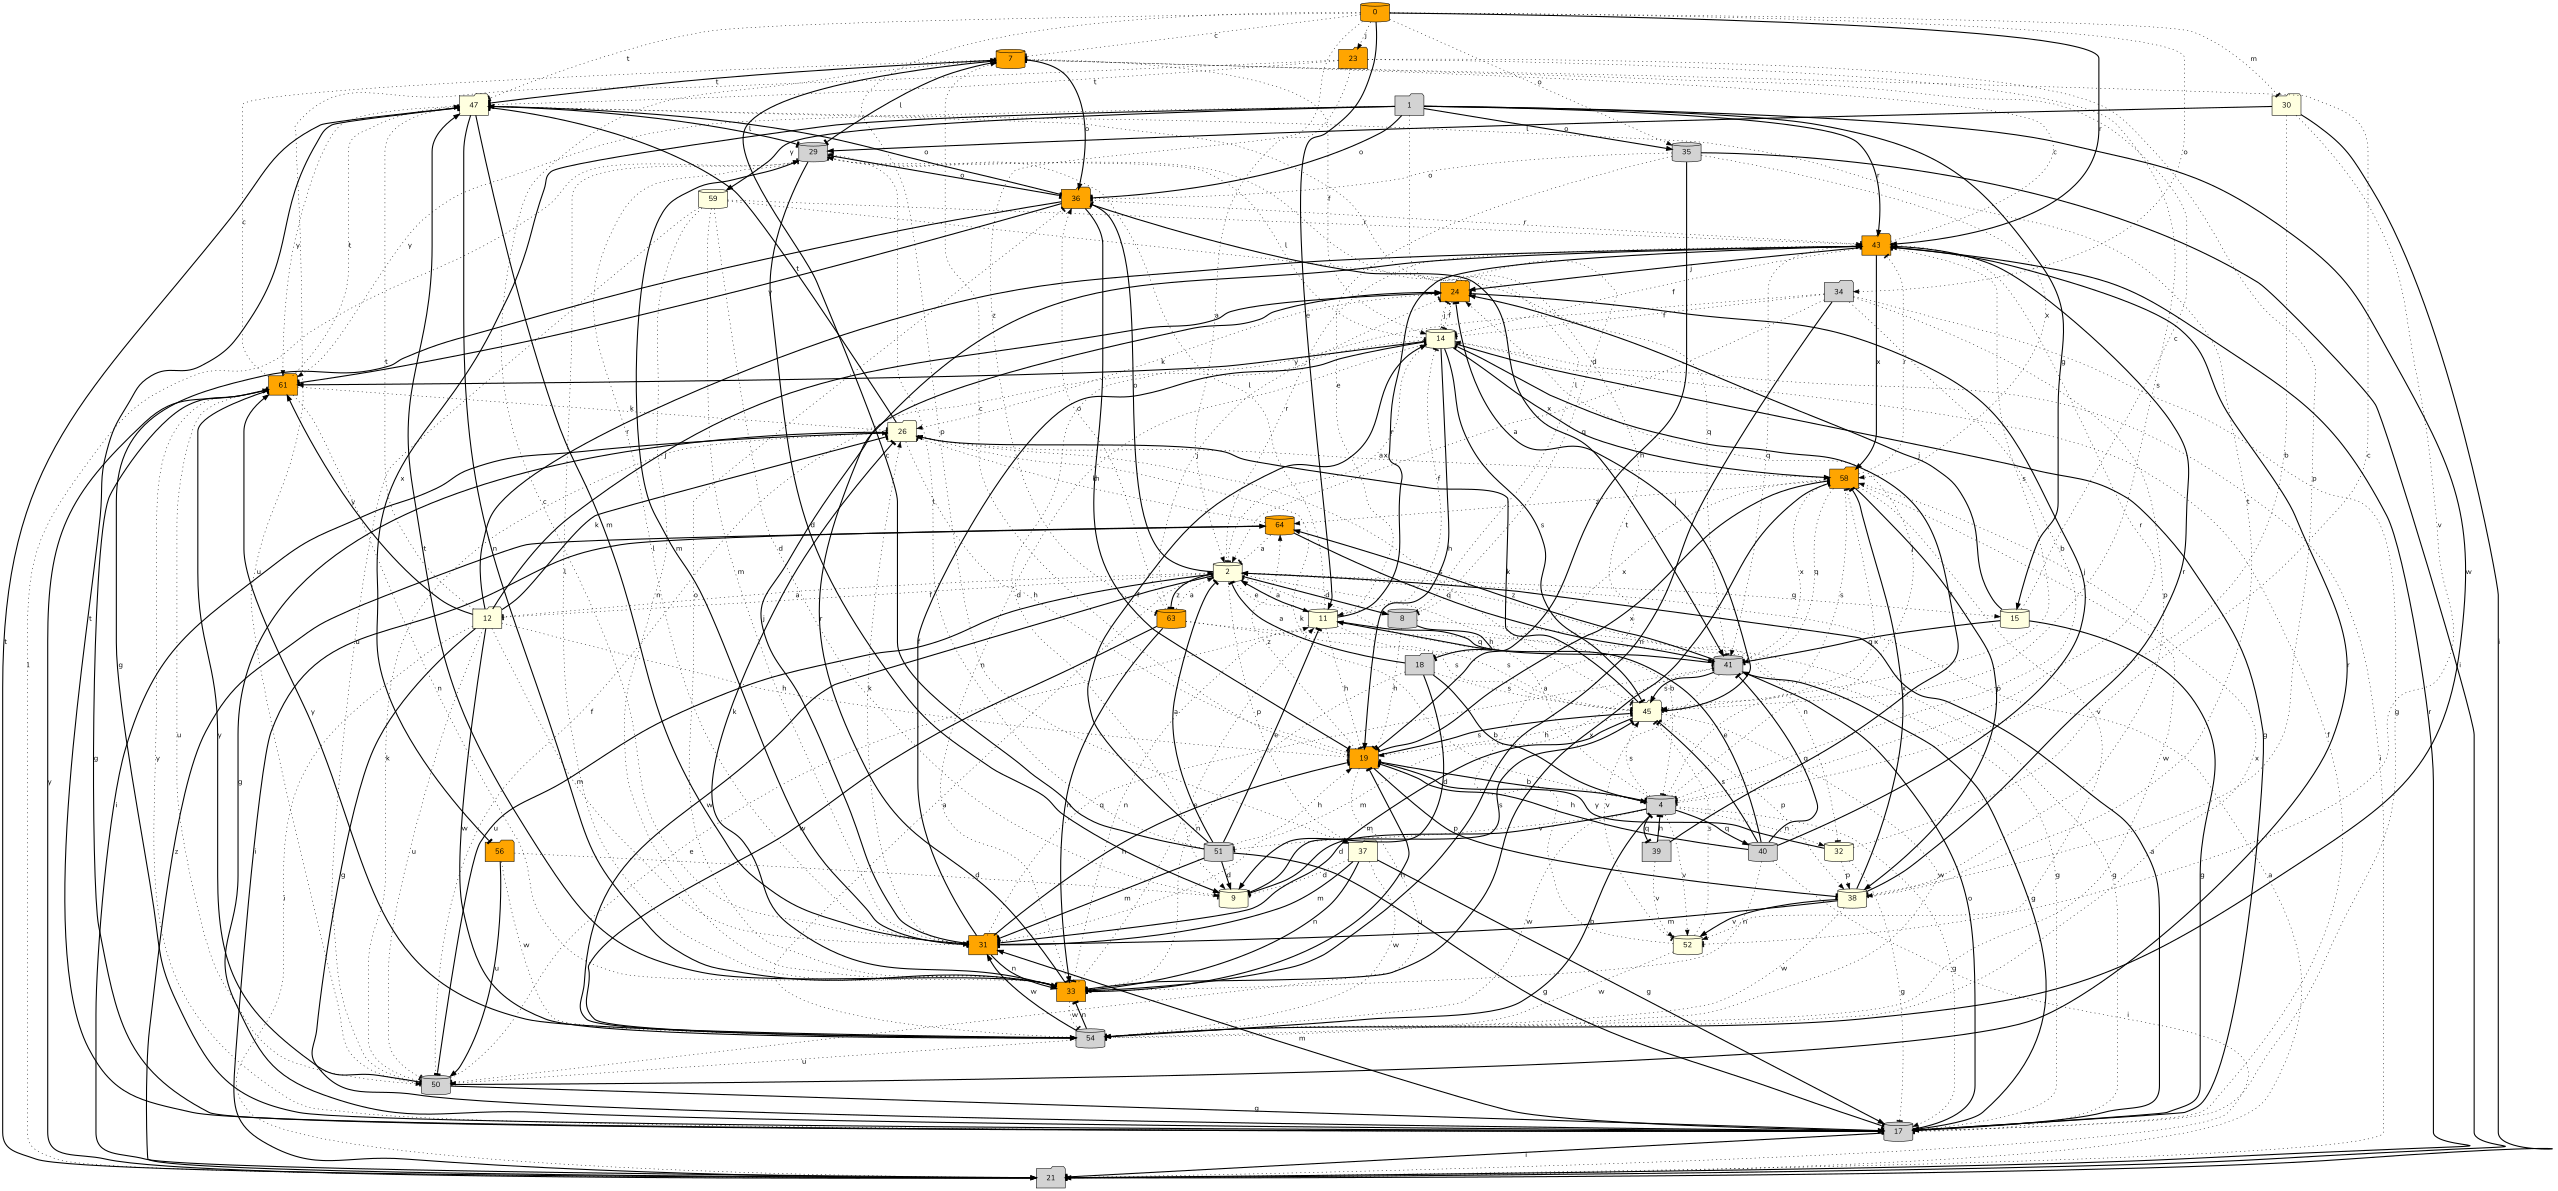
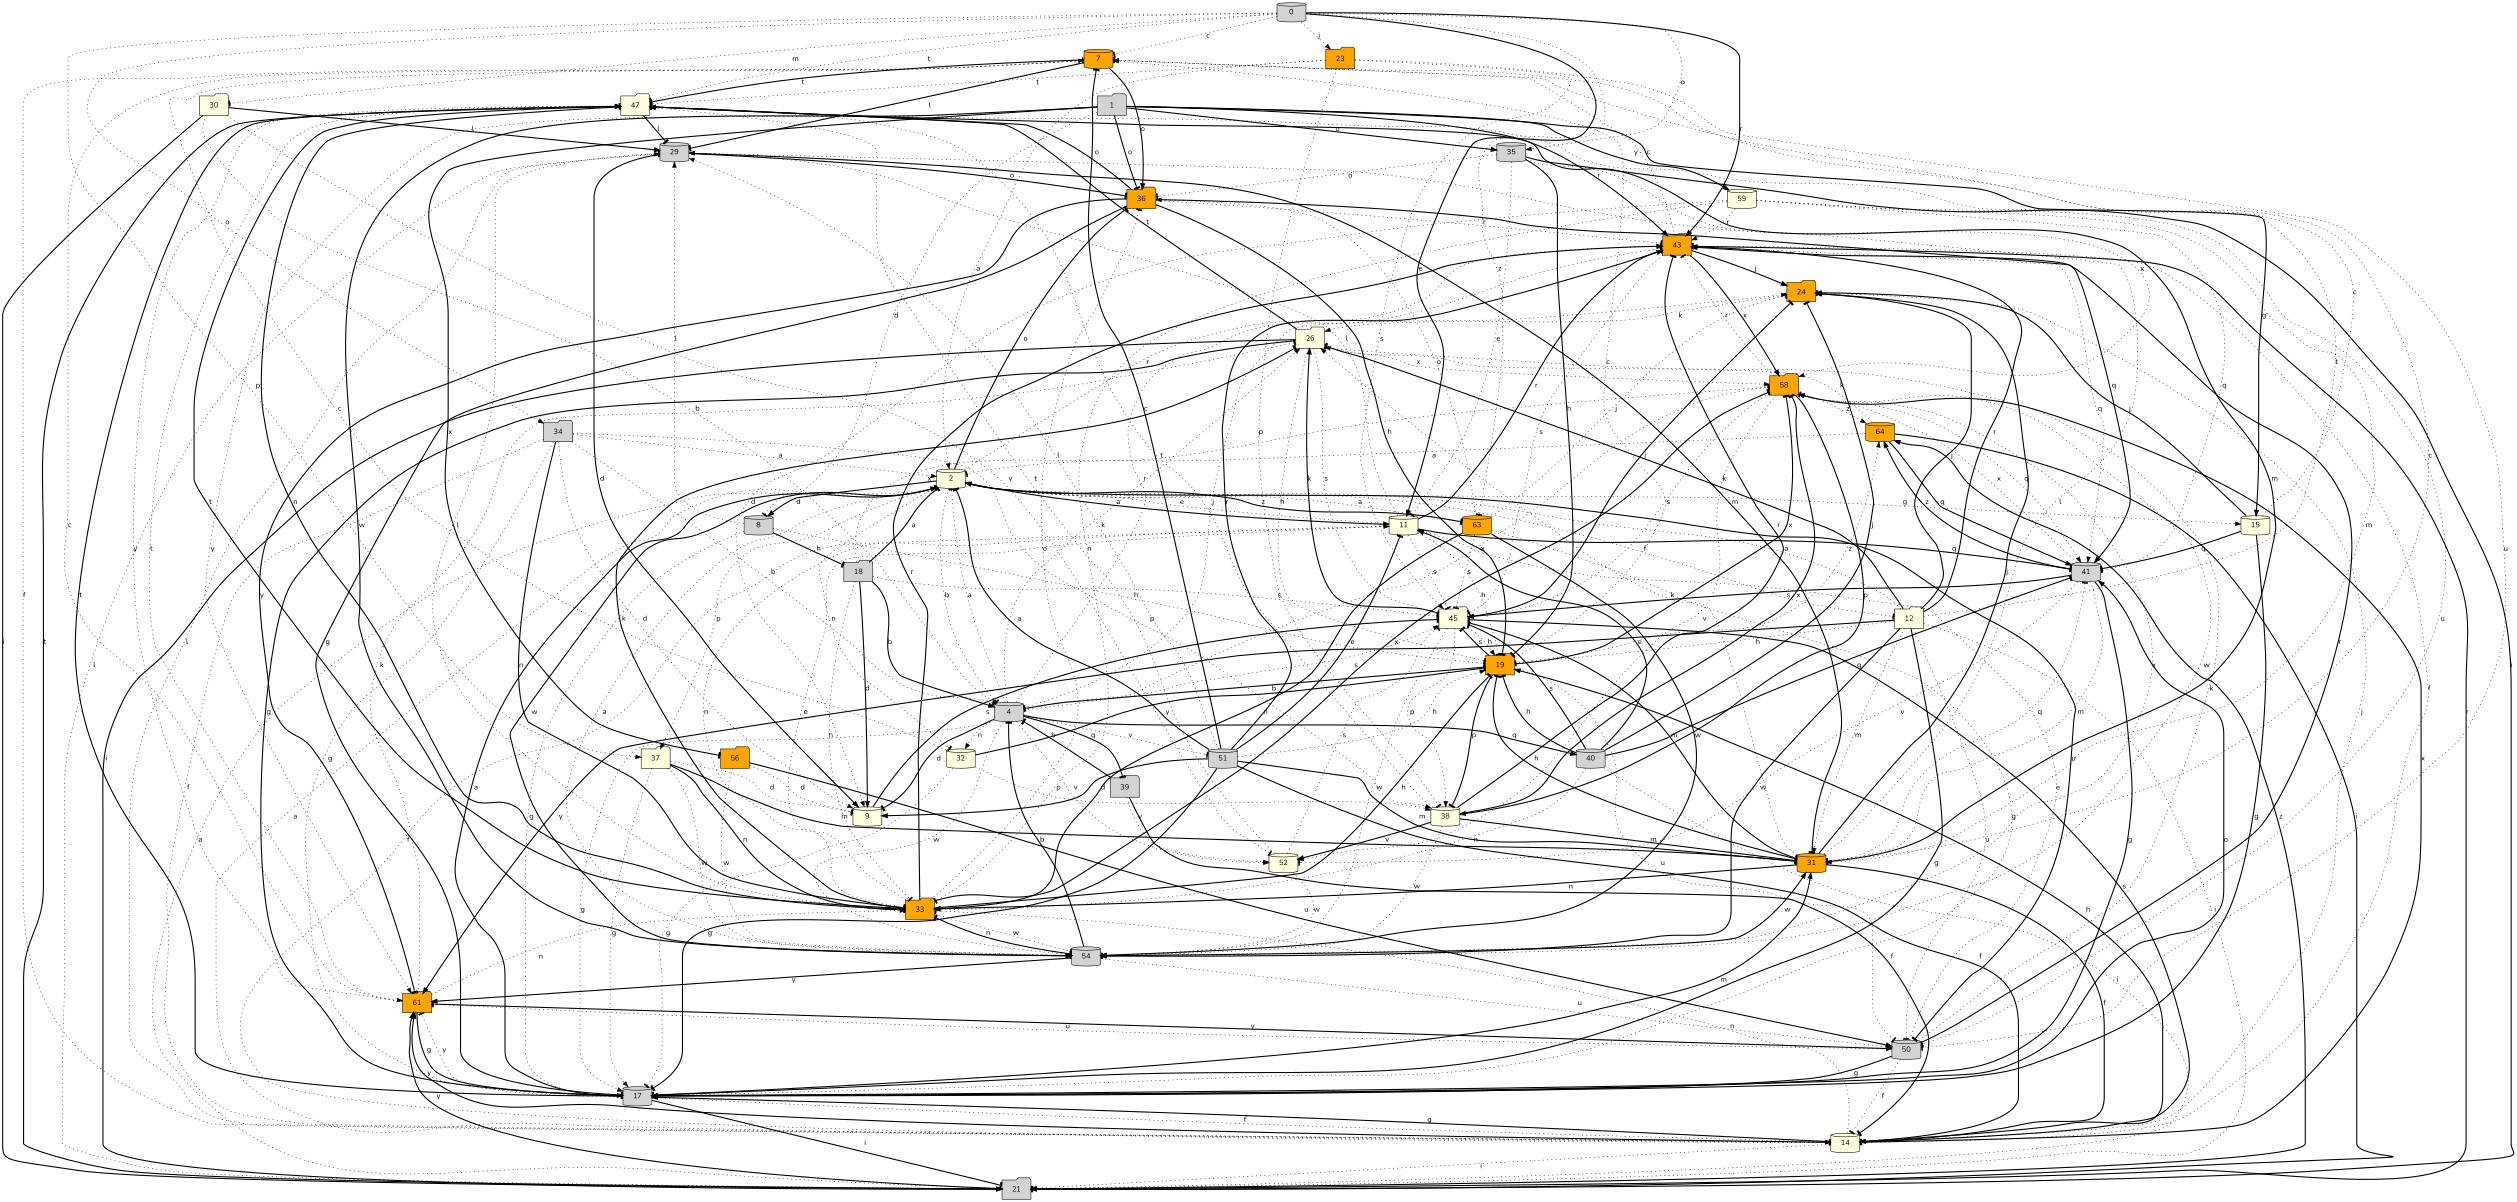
  strict digraph {
    fontname=Nunito
    node [fillcolor=lightgrey fontname=Nunito shape=cylinder style=filled]
    edge [arrowhead=tee fontname=Nunito style=dotted]
    7 [fillcolor=orange]
-   0 [fillcolor=orange]
+   0
    11 [fillcolor=lightyellow]
    23 [fillcolor=orange shape=folder]
    30 [fillcolor=lightyellow shape=folder]
    34 [shape=folder]
    35
    37 [fillcolor=lightyellow shape=folder]
    43 [fillcolor=orange shape=folder]
    47 [fillcolor=lightyellow shape=folder]
    63 [fillcolor=orange]
    36 [fillcolor=orange shape=folder]
    14 [fillcolor=lightyellow]
    29
    2 [fillcolor=lightyellow]
    45 [fillcolor=lightyellow shape=folder]
    19 [fillcolor=orange shape=folder]
    33 [fillcolor=orange shape=folder]
    41
    50
    38 [fillcolor=lightyellow]
    21 [shape=folder]
    4
    52 [fillcolor=lightyellow]
    9 [fillcolor=lightyellow]
    17
    58 [fillcolor=orange shape=folder]
    54
-   31 [fillcolor=orange shape=folder]
+   31 [fillcolor=orange]
    24 [fillcolor=orange shape=folder]
    61 [fillcolor=orange shape=folder]
    1 [shape=folder]
    8
    15 [fillcolor=lightyellow]
    56 [fillcolor=orange shape=folder]
    59 [fillcolor=lightyellow]
    18 [shape=folder]
    64 [fillcolor=orange]
    26 [fillcolor=lightyellow shape=folder]
    12 [fillcolor=lightyellow shape=folder]
    32 [fillcolor=lightyellow]
    39 [shape=folder]
    40
    51
    7 -> 47 [label=t style=bold]
    7 -> 36 [arrowhead=normal label=o style=bold]
    7 -> 14 [arrowhead=normal label=f]
    7 -> 29 [label=l style=bold]
    0 -> 7 [label=c]
    0 -> 11 [arrowhead=normal label=e style=bold]
    0 -> 23 [arrowhead=normal label=j]
    0 -> 30 [label=m]
    0 -> 34 [arrowhead=normal label=o]
    0 -> 35 [arrowhead=normal label=o]
    0 -> 37 [arrowhead=normal label=p]
    0 -> 43 [arrowhead=normal label=r style=bold]
    0 -> 47 [label=t]
    0 -> 63 [label=z]
    11 -> 43 [label=r style=bold]
    11 -> 14 [label=f]
    11 -> 29 [arrowhead=normal label=l]
    11 -> 2 [arrowhead=normal label=a style=bold]
    11 -> 45 [label=s]
    11 -> 19 [label=h]
    11 -> 33 [label=n]
    11 -> 41 [label=q style=bold]
    23 -> 47 [label=t]
    23 -> 2 [arrowhead=normal label=a]
    23 -> 45 [arrowhead=normal label=s]
    23 -> 50 [label=u]
    23 -> 38 [label=p]
    30 -> 29 [arrowhead=normal label=l style=bold]
    30 -> 21 [arrowhead=normal label=i style=bold]
    30 -> 4 [label=b]
    30 -> 52 [label=v]
    34 -> 14 [label=f]
    34 -> 2 [arrowhead=normal label=a]
    34 -> 33 [label=n style=bold]
    34 -> 38 [arrowhead=normal label=p]
    34 -> 4 [label=b]
    34 -> 9 [arrowhead=normal label=d]
    34 -> 17 [label=g]
-   35 -> 11 [arrowhead=normal label=e]
+   35 -> 11 [label=e]
    35 -> 36 [label=o]
    35 -> 19 [label=h style=bold]
    35 -> 21 [label=i style=bold]
    35 -> 58 [arrowhead=normal label=x]
    37 -> 33 [label=n style=bold]
    37 -> 9 [label=d]
-   37 -> 17 [arrowhead=normal label=g style=bold]
+   37 -> 17 [arrowhead=normal label=g]
    37 -> 54 [label=w]
    37 -> 31 [label=m style=bold]
    43 -> 7 [label=c]
    43 -> 14 [label=f]
    43 -> 45 [label=s]
    43 -> 41 [arrowhead=normal label=q]
    43 -> 58 [arrowhead=normal label=x style=bold]
    43 -> 24 [arrowhead=normal label=j style=bold]
    47 -> 29 [label=l style=bold]
    47 -> 33 [label=n style=bold]
    47 -> 31 [label=m style=bold]
    47 -> 61 [arrowhead=normal label=y]
    63 -> 36 [arrowhead=normal label=o]
    63 -> 2 [arrowhead=normal label=a]
    63 -> 45 [label=s]
    63 -> 33 [arrowhead=normal label=n style=bold]
    63 -> 17 [arrowhead=normal label=g]
    63 -> 54 [arrowhead=normal label=w style=bold]
    63 -> 24 [label=j]
    36 -> 43 [label=r]
    36 -> 47 [arrowhead=normal label=o style=bold]
    36 -> 19 [label=h style=bold]
    36 -> 41 [arrowhead=normal label=q style=bold]
    36 -> 17 [label=g style=bold]
    36 -> 61 [label=y style=bold]
    14 -> 29 [label=l]
    14 -> 2 [label=a]
    14 -> 45 [label=s style=bold]
    14 -> 19 [arrowhead=normal label=h style=bold]
    14 -> 33 [label=n]
    14 -> 21 [arrowhead=normal label=i]
    14 -> 17 [arrowhead=normal label=g style=bold]
    14 -> 58 [arrowhead=normal label=x style=bold]
    14 -> 24 [label=j]
    14 -> 61 [arrowhead=normal label=y style=bold]
    29 -> 36 [label=o style=bold]
    29 -> 9 [arrowhead=normal label=d style=bold]
    29 -> 31 [label=m style=bold]
    2 -> 11 [arrowhead=normal label=e]
    2 -> 37 [arrowhead=normal label=p]
    2 -> 43 [arrowhead=normal label=r]
    2 -> 63 [label=z style=bold]
    2 -> 36 [label=o style=bold]
    2 -> 50 [label=u style=bold]
    2 -> 4 [label=b]
    2 -> 54 [arrowhead=normal label=w style=bold]
    2 -> 8 [arrowhead=normal label=d style=bold]
    2 -> 15 [arrowhead=normal label=g]
    2 -> 12 [label=f]
    2 -> 32 [label=n]
    45 -> 19 [arrowhead=normal label=h]
    45 -> 38 [arrowhead=normal label=p]
    45 -> 54 [arrowhead=normal label=w]
    45 -> 31 [label=m style=bold]
    45 -> 24 [label=j style=bold]
    45 -> 26 [arrowhead=normal label=k style=bold]
    19 -> 7 [arrowhead=normal label=c]
    19 -> 45 [label=s style=bold]
    19 -> 50 [label=u]
    19 -> 38 [label=p style=bold]
    19 -> 4 [label=b style=bold]
    19 -> 58 [label=x style=bold]
    19 -> 64 [arrowhead=normal label=z]
    33 -> 11 [arrowhead=normal label=e]
    33 -> 43 [arrowhead=normal label=r style=bold]
    33 -> 47 [arrowhead=normal label=t style=bold]
    33 -> 36 [label=o]
    33 -> 29 [label=l]
    33 -> 19 [label=h style=bold]
    33 -> 58 [label=x style=bold]
    33 -> 54 [label=w]
    33 -> 26 [label=k style=bold]
    41 -> 45 [arrowhead=normal label=s style=bold]
    41 -> 52 [label=v]
    41 -> 17 [arrowhead=normal label=g style=bold]
    41 -> 58 [label=x]
    41 -> 31 [label=m]
    41 -> 64 [arrowhead=normal label=z style=bold]
    50 -> 11 [arrowhead=normal label=e]
    50 -> 43 [arrowhead=normal label=r style=bold]
    50 -> 14 [label=f]
    50 -> 17 [arrowhead=normal label=g style=bold]
    50 -> 61 [label=y style=bold]
    50 -> 26 [arrowhead=normal label=k]
    38 -> 43 [label=r style=bold]
    38 -> 47 [label=t]
    38 -> 52 [arrowhead=normal label=v style=bold]
    38 -> 58 [label=x style=bold]
    38 -> 54 [label=w]
    38 -> 31 [label=m style=bold]
    21 -> 43 [label=r style=bold]
    21 -> 47 [label=t style=bold]
    21 -> 29 [arrowhead=normal label=l]
    21 -> 2 [arrowhead=normal label=a]
    21 -> 61 [arrowhead=normal label=y style=bold]
    21 -> 64 [arrowhead=normal label=z style=bold]
    4 -> 43 [label=r]
    4 -> 2 [label=a]
    4 -> 45 [arrowhead=normal label=s]
    4 -> 52 [arrowhead=normal label=v]
    4 -> 9 [label=d style=bold]
    4 -> 17 [arrowhead=normal label=g]
    4 -> 58 [label=x]
    4 -> 54 [label=w]
    4 -> 24 [arrowhead=normal label=j]
    4 -> 26 [arrowhead=normal label=k]
    4 -> 32 [arrowhead=normal label=n]
    4 -> 39 [label=q style=bold]
    4 -> 40 [arrowhead=normal label=q style=bold]
    4 -> 51 [label=v]
    52 -> 47 [arrowhead=normal label=t]
    52 -> 45 [label=s]
    52 -> 54 [label=w]
    9 -> 45 [label=s style=bold]
-   17 -> 47 [label=t style=bold]
+   17 -> 47 [arrowhead=normal label=t style=bold]
    17 -> 14 [arrowhead=normal label=f]
    17 -> 2 [arrowhead=normal label=a style=bold]
    17 -> 41 [arrowhead=normal label=o style=bold]
    17 -> 21 [label=i style=bold]
    17 -> 31 [arrowhead=normal label=m style=bold]
    17 -> 61 [label=y]
    58 -> 43 [label=r]
    58 -> 45 [arrowhead=normal label=s]
    58 -> 41 [arrowhead=normal label=q]
    58 -> 38 [arrowhead=normal label=p style=bold]
    58 -> 52 [arrowhead=normal label=v]
    58 -> 54 [label=w]
    58 -> 64 [arrowhead=normal label=z]
    54 -> 2 [label=a]
    54 -> 33 [label=n style=bold]
    54 -> 50 [arrowhead=normal label=u]
    54 -> 4 [label=b style=bold]
    54 -> 58 [arrowhead=normal label=x]
    54 -> 31 [arrowhead=normal label=w style=bold]
    54 -> 61 [arrowhead=normal label=y style=bold]
    31 -> 7 [arrowhead=normal label=c]
    31 -> 14 [label=f style=bold]
    31 -> 29 [arrowhead=normal label=l]
    31 -> 19 [label=h style=bold]
    31 -> 33 [arrowhead=normal label=n style=bold]
    31 -> 41 [label=q]
    31 -> 24 [arrowhead=normal label=j style=bold]
    31 -> 26 [arrowhead=normal label=k]
-   24 -> 14 [label=f]
    24 -> 26 [arrowhead=normal label=k]
    61 -> 7 [arrowhead=normal label=c]
    61 -> 47 [arrowhead=normal label=t]
    61 -> 33 [arrowhead=normal label=n]
    61 -> 50 [arrowhead=normal label=u]
    61 -> 17 [label=g style=bold]
    61 -> 26 [label=k]
    1 -> 35 [arrowhead=normal label=o style=bold]
    1 -> 43 [arrowhead=normal label=r style=bold]
    1 -> 36 [label=o style=bold]
    1 -> 54 [arrowhead=normal label=w style=bold]
    1 -> 61 [arrowhead=normal label=y]
    1 -> 8 [label=d]
    1 -> 15 [arrowhead=normal label=g style=bold]
    1 -> 56 [label=x style=bold]
    1 -> 59 [arrowhead=normal label=y style=bold]
    8 -> 29 [arrowhead=normal label=l]
    8 -> 19 [label=h]
    8 -> 17 [label=g]
    8 -> 18 [label=h style=bold]
    15 -> 7 [label=c]
    15 -> 41 [label=q style=bold]
    15 -> 17 [arrowhead=normal label=g style=bold]
    15 -> 24 [arrowhead=normal label=j style=bold]
    56 -> 50 [arrowhead=normal label=u style=bold]
    56 -> 9 [label=d]
    56 -> 54 [arrowhead=normal label=w]
    59 -> 43 [arrowhead=normal label=r]
    59 -> 33 [label=n]
    59 -> 41 [label=q]
    59 -> 50 [label=u]
    59 -> 9 [arrowhead=normal label=d]
    59 -> 31 [arrowhead=normal label=m]
    18 -> 2 [label=a style=bold]
    18 -> 45 [label=s]
    18 -> 33 [label=n]
    18 -> 4 [arrowhead=normal label=b style=bold]
    18 -> 9 [arrowhead=normal label=d style=bold]
    18 -> 58 [label=x]
    64 -> 2 [label=a]
    64 -> 41 [arrowhead=normal label=q style=bold]
    64 -> 21 [arrowhead=normal label=i style=bold]
    64 -> 26 [label=k]
    26 -> 47 [label=t style=bold]
    26 -> 45 [label=s]
    26 -> 19 [label=h]
    26 -> 21 [arrowhead=normal label=i style=bold]
    26 -> 17 [arrowhead=normal label=g style=bold]
    26 -> 58 [arrowhead=normal label=x]
    12 -> 43 [arrowhead=normal label=r style=bold]
    12 -> 47 [arrowhead=normal label=t]
    12 -> 2 [arrowhead=normal label=a]
    12 -> 19 [label=h]
    12 -> 50 [label=u]
    12 -> 21 [arrowhead=normal label=i]
    12 -> 17 [label=g style=bold]
    12 -> 54 [arrowhead=normal label=w style=bold]
    12 -> 31 [arrowhead=normal label=m]
    12 -> 24 [arrowhead=normal label=j style=bold]
    12 -> 61 [arrowhead=normal label=y style=bold]
    12 -> 26 [label=k style=bold]
    32 -> 7 [label=c]
    32 -> 19 [label=y style=bold]
    32 -> 38 [arrowhead=normal label=p]
    32 -> 17 [label=g]
    39 -> 14 [label=f style=bold]
-   39 -> 4 [label=h style=bold]
+   39 -> 4 [label=b style=bold]
    39 -> 52 [arrowhead=normal label=v]
    40 -> 11 [arrowhead=normal label=e style=bold]
    40 -> 45 [label=s style=bold]
    40 -> 19 [label=h style=bold]
    40 -> 33 [arrowhead=normal label=n]
    40 -> 41 [label=q style=bold]
    40 -> 21 [label=i]
    40 -> 24 [label=j style=bold]
    51 -> 7 [label=c style=bold]
    51 -> 11 [label=e style=bold]
+   51 -> 43 [arrowhead=normal label=r style=bold]
    51 -> 14 [arrowhead=normal label=f style=bold]
    51 -> 29 [arrowhead=normal label=l]
    51 -> 2 [label=a style=bold]
    51 -> 19 [arrowhead=normal label=h]
    51 -> 9 [arrowhead=normal label=d style=bold]
    51 -> 17 [label=g style=bold]
    51 -> 31 [label=m style=bold]
  }
